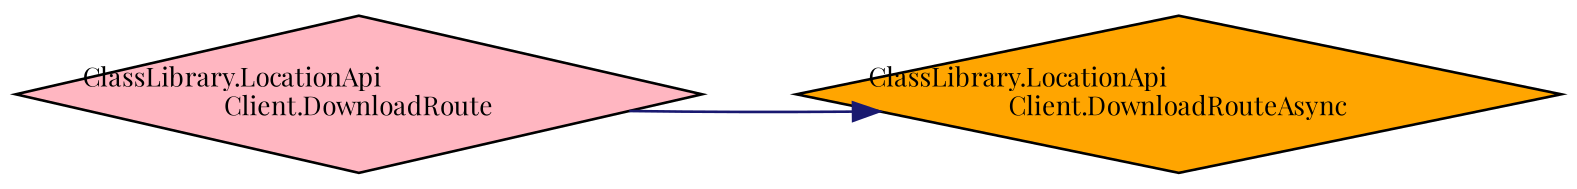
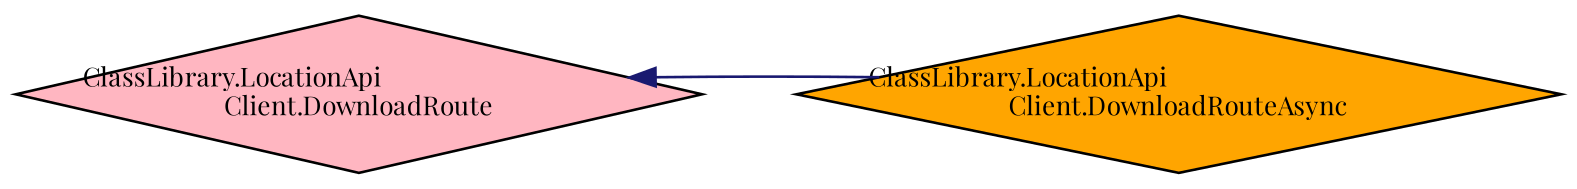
  digraph {
    rankdir=LR
    fontname="Playfair Display"
    node [color=black fontname="Playfair Display" fontsize=10 shape=diamond style=filled]
    n1 [fillcolor=lightpink fontcolor=black height=0.2 label="ClassLibrary.LocationApi\lClient.DownloadRoute" width=0.4]
    n2 [fillcolor=orange height=0.2 label="ClassLibrary.LocationApi\lClient.DownloadRouteAsync" width=0.4]
-   n1 -> n2 [color=midnightblue fontname="Playfair Display" fontsize=10 labelfontname=Helvetica labelfontsize=10 style=solid]
+   n2 -> n1 [color=midnightblue fontname="Playfair Display" fontsize=10 labelfontname=Helvetica labelfontsize=10 style=solid]
  }
